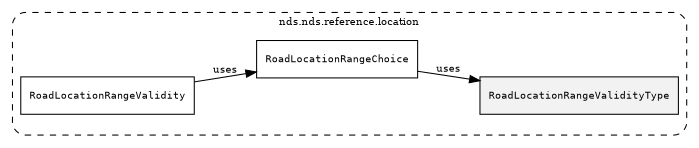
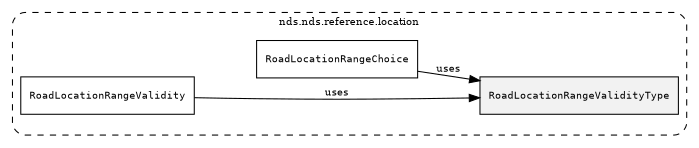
  digraph {
    fontsize=10
    rankdir=LR
    node [fontsize=10 shape=box]
    edge [fontsize=10]
    n1 [fillcolor="#0000000D" label=<<font face="monospace"><table align="center" border="0" cellspacing="0" cellpadding="0"><tr><td href="../../../content/packages/nds.road.reference.location.html#Enum-RoadLocationRangeValidityType" title="Enum defined in nds.road.reference.location">RoadLocationRangeValidityType</td></tr></table></font>> style=filled]
    n2 [label=<<font face="monospace"><table align="center" border="0" cellspacing="0" cellpadding="0"><tr><td href="../../../content/packages/nds.road.reference.location.html#Structure-RoadLocationRangeValidity" title="Structure defined in nds.road.reference.location">RoadLocationRangeValidity</td></tr></table></font>>]
    n3 [label=<<font face="monospace"><table align="center" border="0" cellspacing="0" cellpadding="0"><tr><td href="../../../content/packages/nds.road.reference.location.html#Choice-RoadLocationRangeChoice" title="Choice defined in nds.road.reference.location">RoadLocationRangeChoice</td></tr></table></font>>]
    subgraph cluster_1 {
      label="nds.nds.reference.location"
      style="dashed, rounded"
      n1
      n2
      n3
    }
-   n2 -> n3 [label=uses]
+   n2 -> n1 [label=uses]
    n3 -> n1 [label=uses]
  }
